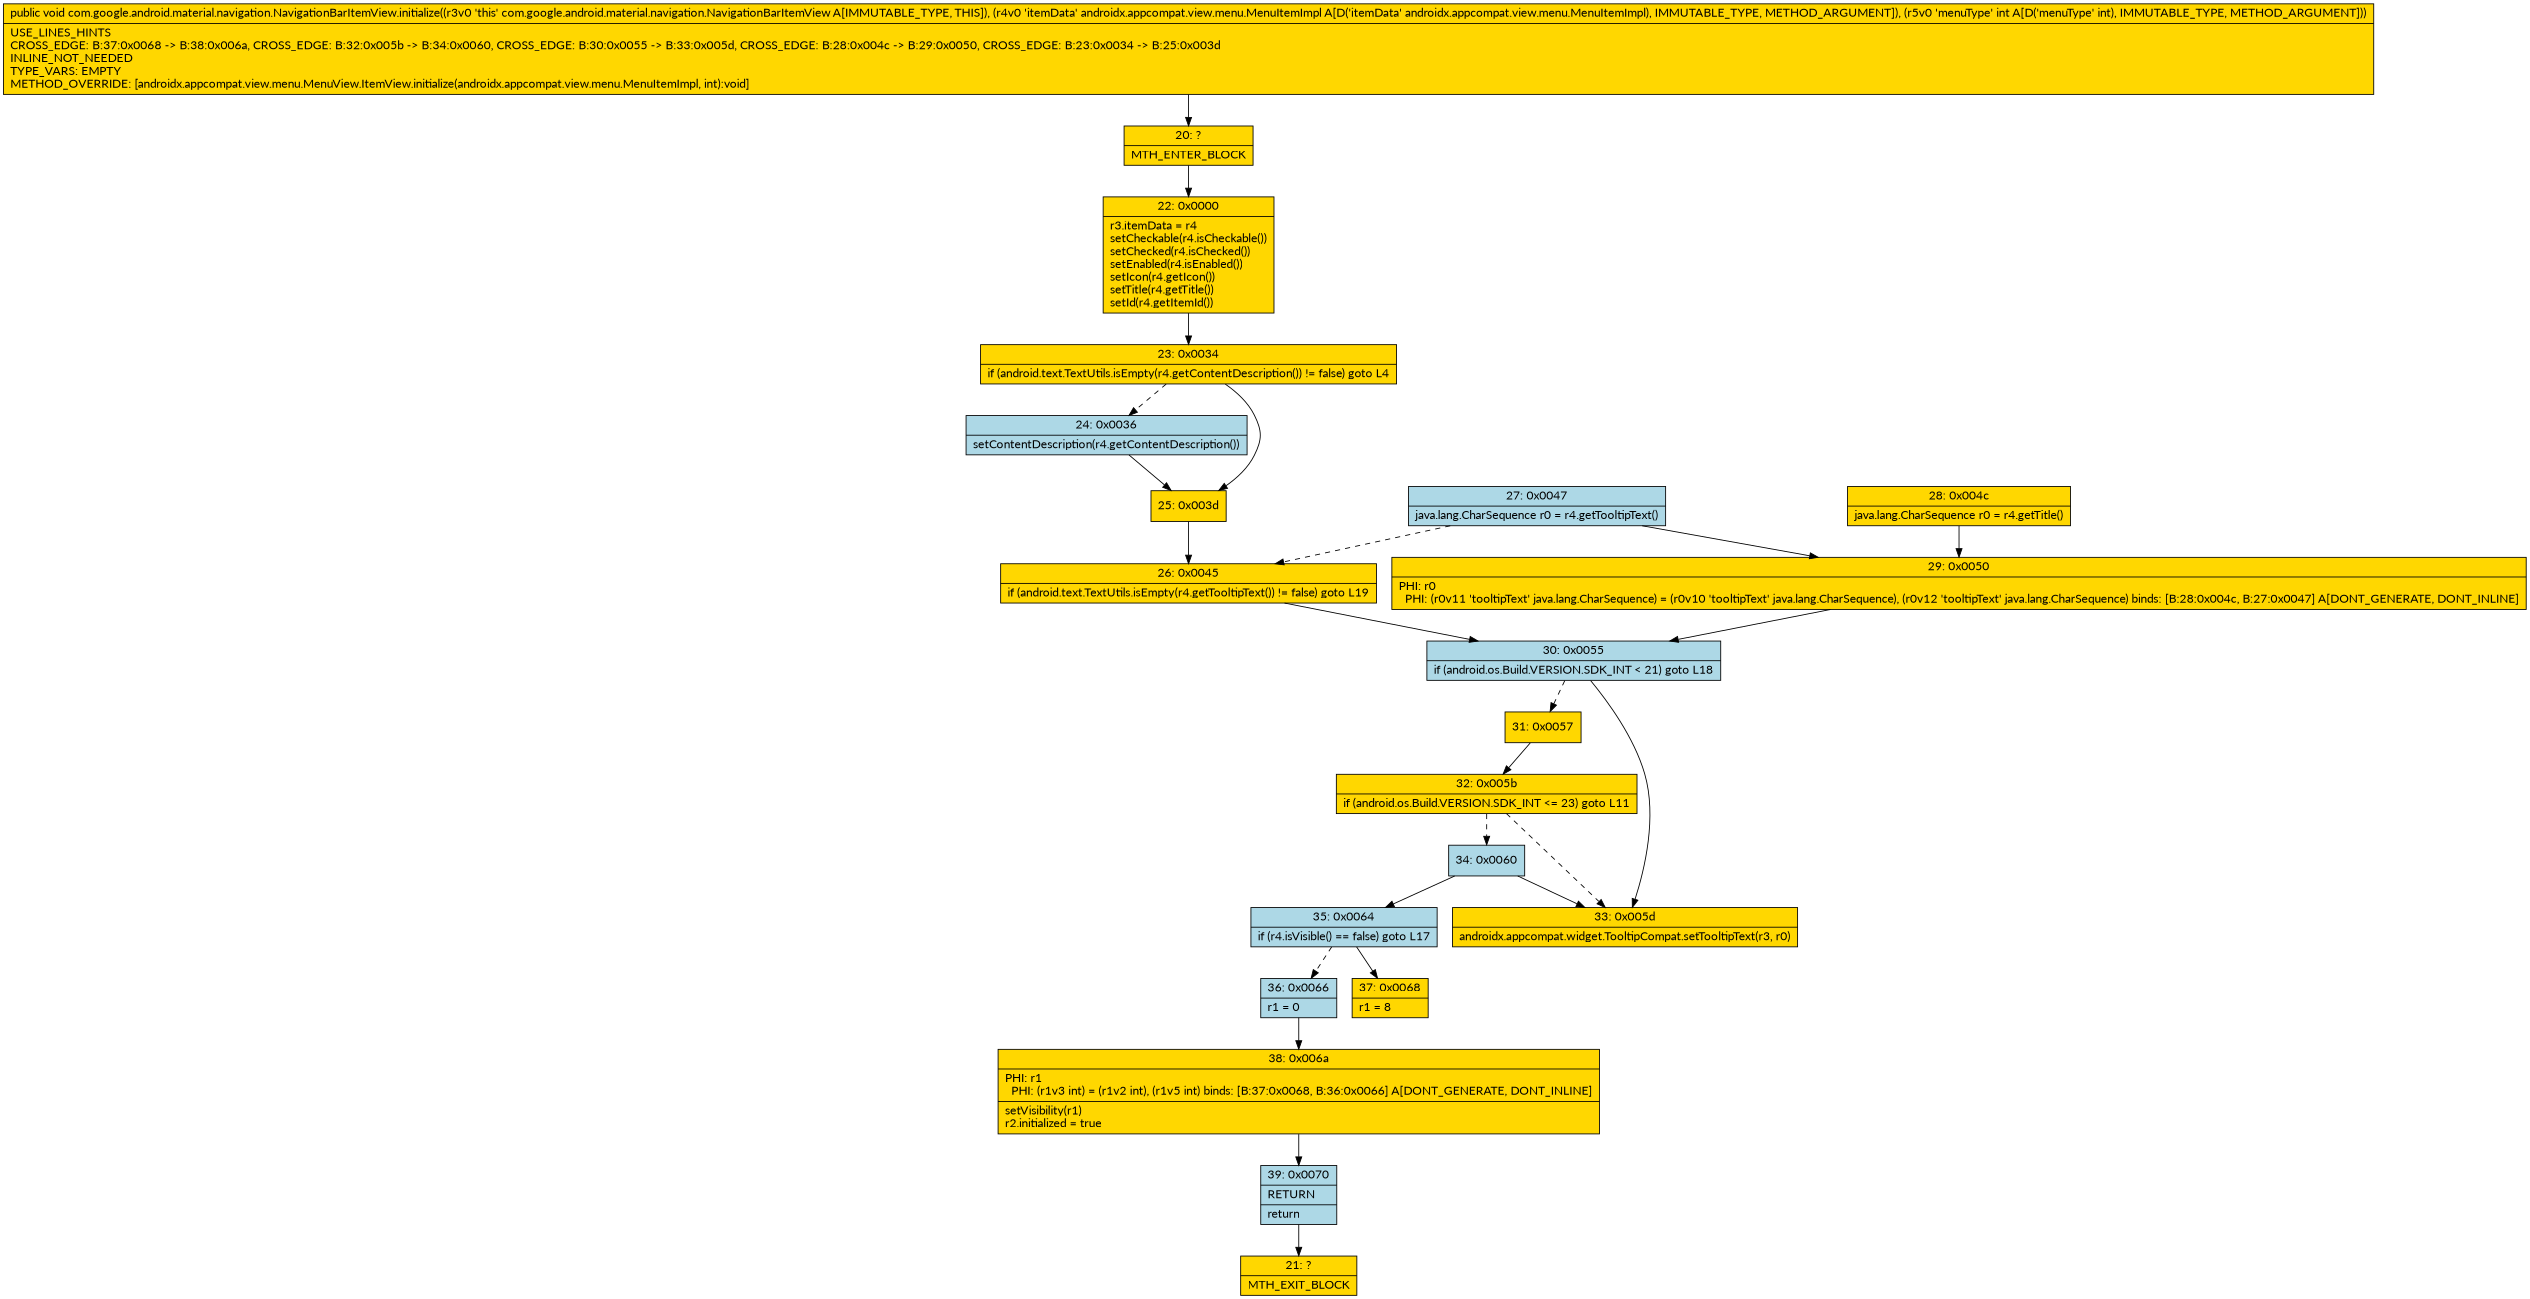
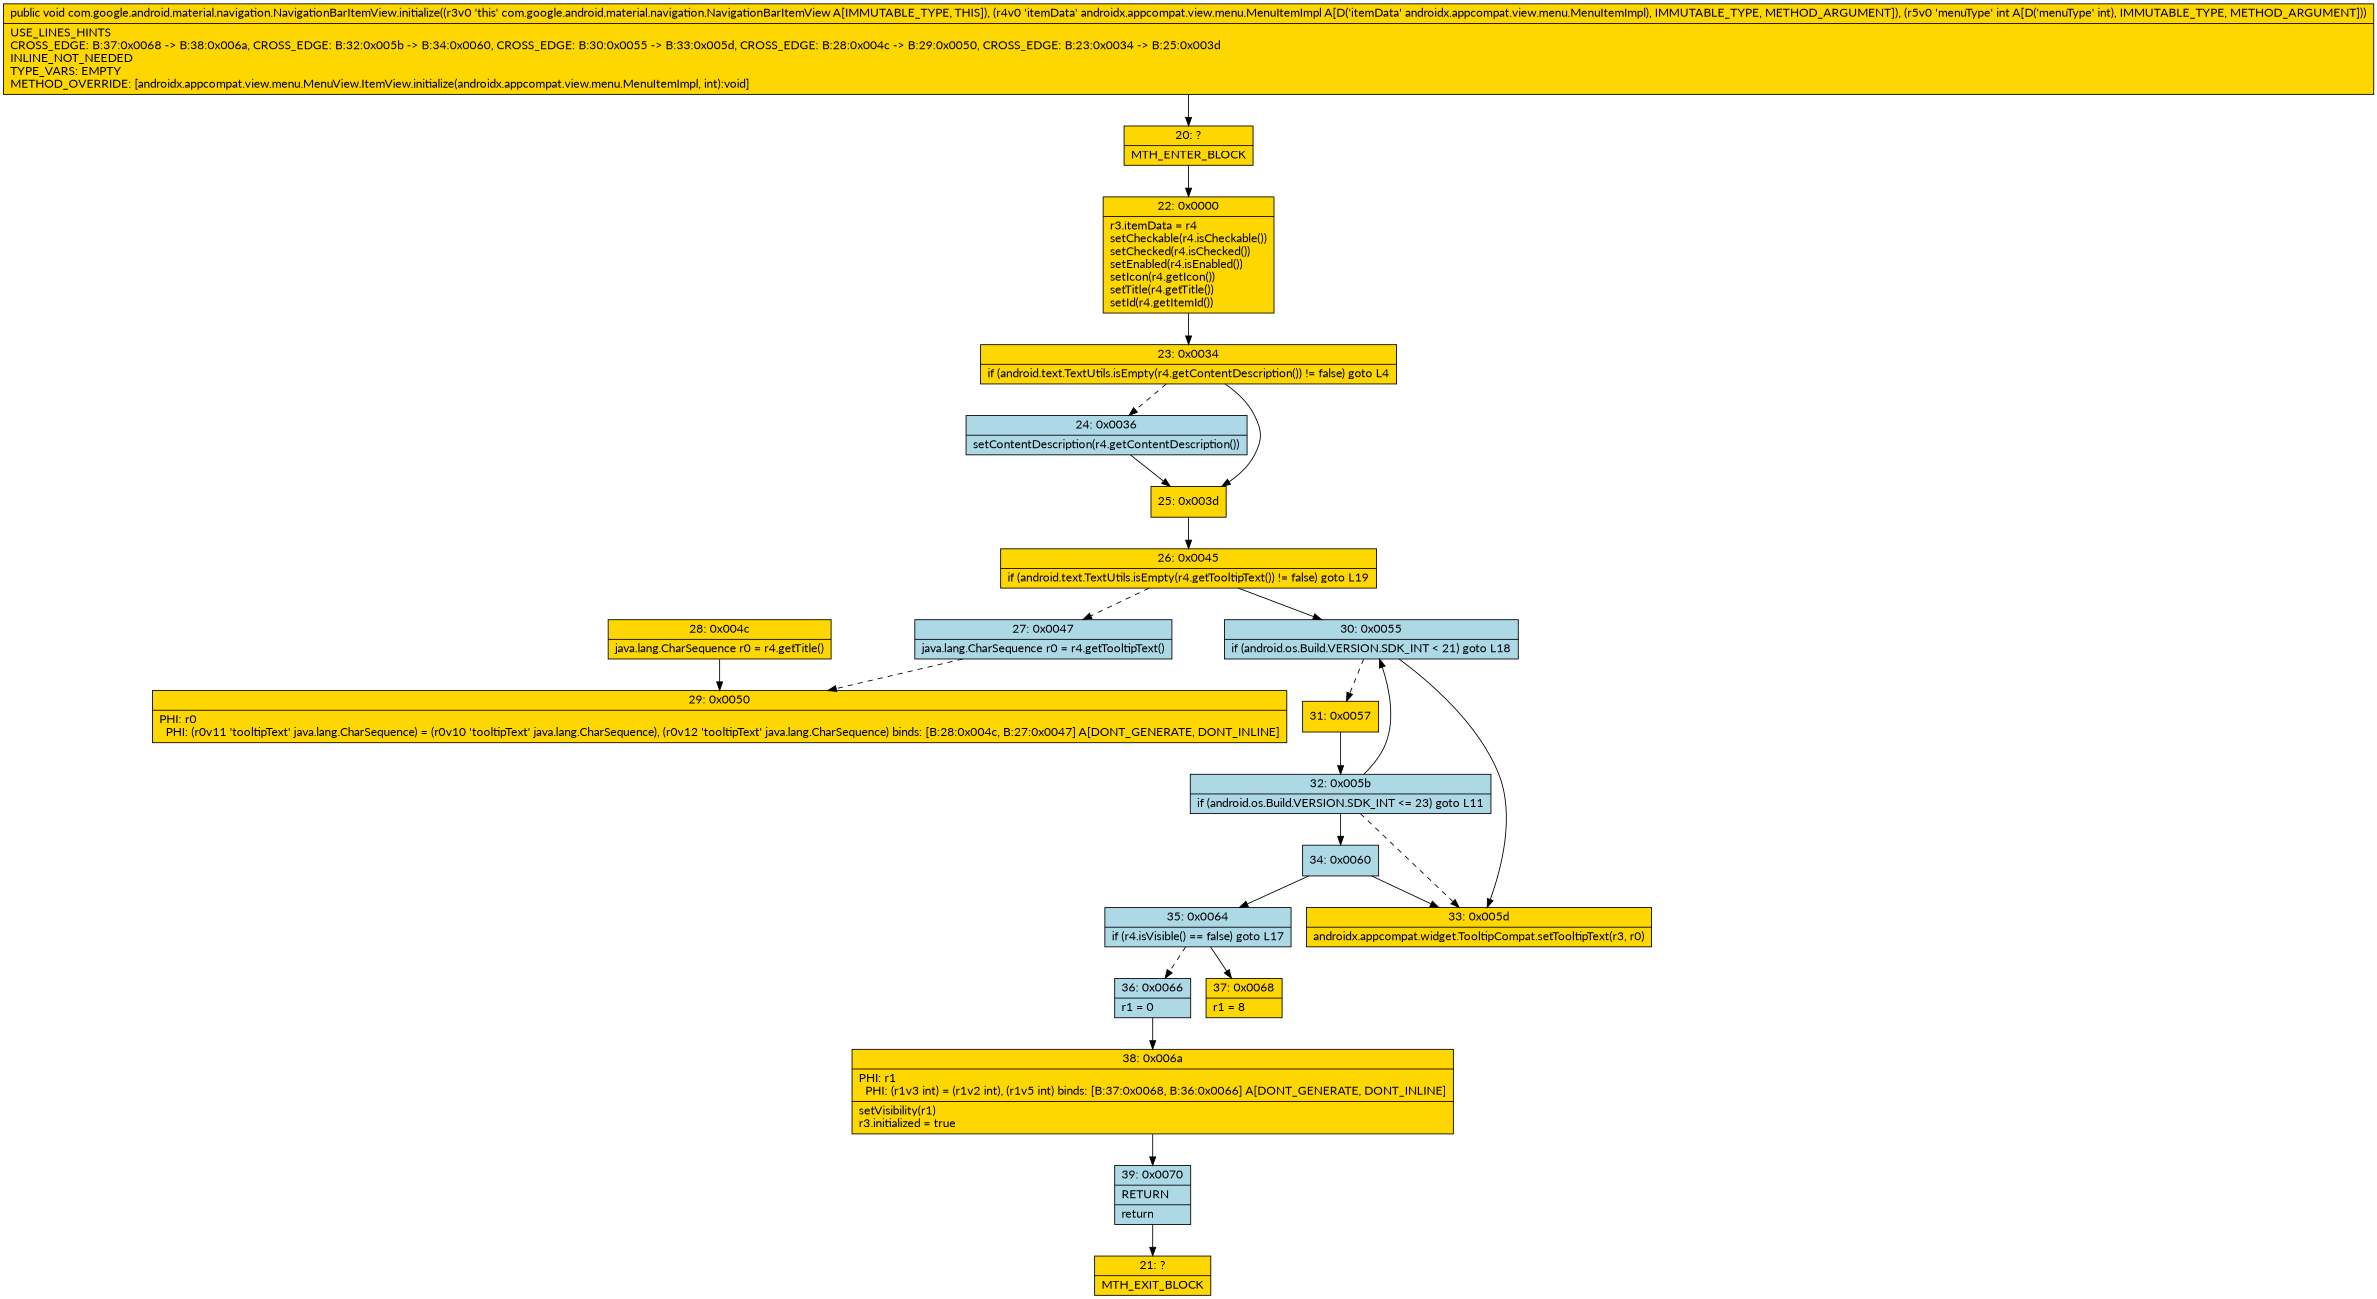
  digraph {
    fontname=Lato
    node [fillcolor=gold fontname=Lato shape=record style=filled]
    edge [fontname=Lato]
    n1 [label="{20\:\ ?|MTH_ENTER_BLOCK\l}"]
    n2 [label="{22\:\ 0x0000|r3.itemData = r4\lsetCheckable(r4.isCheckable())\lsetChecked(r4.isChecked())\lsetEnabled(r4.isEnabled())\lsetIcon(r4.getIcon())\lsetTitle(r4.getTitle())\lsetId(r4.getItemId())\l}"]
    n3 [label="{23\:\ 0x0034|if (android.text.TextUtils.isEmpty(r4.getContentDescription()) != false) goto L4\l}"]
    n4 [fillcolor=lightblue label="{24\:\ 0x0036|setContentDescription(r4.getContentDescription())\l}"]
    n5 [label="{25\:\ 0x003d}"]
    n6 [label="{26\:\ 0x0045|if (android.text.TextUtils.isEmpty(r4.getTooltipText()) != false) goto L19\l}"]
    n7 [fillcolor=lightblue label="{27\:\ 0x0047|java.lang.CharSequence r0 = r4.getTooltipText()\l}"]
    n8 [fillcolor=lightblue label="{30\:\ 0x0055|if (android.os.Build.VERSION.SDK_INT \< 21) goto L18\l}"]
    n9 [label="{29\:\ 0x0050|PHI: r0 \l  PHI: (r0v11 'tooltipText' java.lang.CharSequence) = (r0v10 'tooltipText' java.lang.CharSequence), (r0v12 'tooltipText' java.lang.CharSequence) binds: [B:28:0x004c, B:27:0x0047] A[DONT_GENERATE, DONT_INLINE]\l}"]
    n10 [label="{28\:\ 0x004c|java.lang.CharSequence r0 = r4.getTitle()\l}"]
    n11 [label="{31\:\ 0x0057}"]
    n12 [label="{33\:\ 0x005d|androidx.appcompat.widget.TooltipCompat.setTooltipText(r3, r0)\l}"]
-   n13 [label="{32\:\ 0x005b|if (android.os.Build.VERSION.SDK_INT \<= 23) goto L11\l}"]
+   n13 [fillcolor=lightblue label="{32\:\ 0x005b|if (android.os.Build.VERSION.SDK_INT \<= 23) goto L11\l}"]
    n14 [fillcolor=lightblue label="{34\:\ 0x0060}"]
    n15 [fillcolor=lightblue label="{35\:\ 0x0064|if (r4.isVisible() == false) goto L17\l}"]
    n16 [fillcolor=lightblue label="{36\:\ 0x0066|r1 = 0\l}"]
    n17 [label="{37\:\ 0x0068|r1 = 8\l}"]
-   n18 [label="{38\:\ 0x006a|PHI: r1 \l  PHI: (r1v3 int) = (r1v2 int), (r1v5 int) binds: [B:37:0x0068, B:36:0x0066] A[DONT_GENERATE, DONT_INLINE]\l|setVisibility(r1)\lr2.initialized = true\l}"]
+   n18 [label="{38\:\ 0x006a|PHI: r1 \l  PHI: (r1v3 int) = (r1v2 int), (r1v5 int) binds: [B:37:0x0068, B:36:0x0066] A[DONT_GENERATE, DONT_INLINE]\l|setVisibility(r1)\lr3.initialized = true\l}"]
    n19 [fillcolor=lightblue label="{39\:\ 0x0070|RETURN\l|return\l}"]
    n20 [label="{21\:\ ?|MTH_EXIT_BLOCK\l}"]
    n21 [label="{public void com.google.android.material.navigation.NavigationBarItemView.initialize((r3v0 'this' com.google.android.material.navigation.NavigationBarItemView A[IMMUTABLE_TYPE, THIS]), (r4v0 'itemData' androidx.appcompat.view.menu.MenuItemImpl A[D('itemData' androidx.appcompat.view.menu.MenuItemImpl), IMMUTABLE_TYPE, METHOD_ARGUMENT]), (r5v0 'menuType' int A[D('menuType' int), IMMUTABLE_TYPE, METHOD_ARGUMENT]))  | USE_LINES_HINTS\lCROSS_EDGE: B:37:0x0068 \-\> B:38:0x006a, CROSS_EDGE: B:32:0x005b \-\> B:34:0x0060, CROSS_EDGE: B:30:0x0055 \-\> B:33:0x005d, CROSS_EDGE: B:28:0x004c \-\> B:29:0x0050, CROSS_EDGE: B:23:0x0034 \-\> B:25:0x003d\lINLINE_NOT_NEEDED\lTYPE_VARS: EMPTY\lMETHOD_OVERRIDE: [androidx.appcompat.view.menu.MenuView.ItemView.initialize(androidx.appcompat.view.menu.MenuItemImpl, int):void]\l}"]
    n1 -> n2
    n2 -> n3
    n3 -> n4 [style=dashed]
    n3 -> n5
    n4 -> n5
    n5 -> n6
-   n7 -> n6 [style=dashed]
+   n6 -> n7 [style=dashed]
    n6 -> n8
-   n7 -> n9
+   n7 -> n9 [style=dashed]
    n8 -> n11 [style=dashed]
    n8 -> n12
-   n9 -> n8
+   n13 -> n8
    n10 -> n9
    n11 -> n13
    n13 -> n12 [style=dashed]
-   n13 -> n14 [style=dashed]
+   n13 -> n14
    n14 -> n12
    n14 -> n15
    n15 -> n16 [style=dashed]
    n15 -> n17
    n16 -> n18
    n18 -> n19
    n19 -> n20
    n21 -> n1
  }
